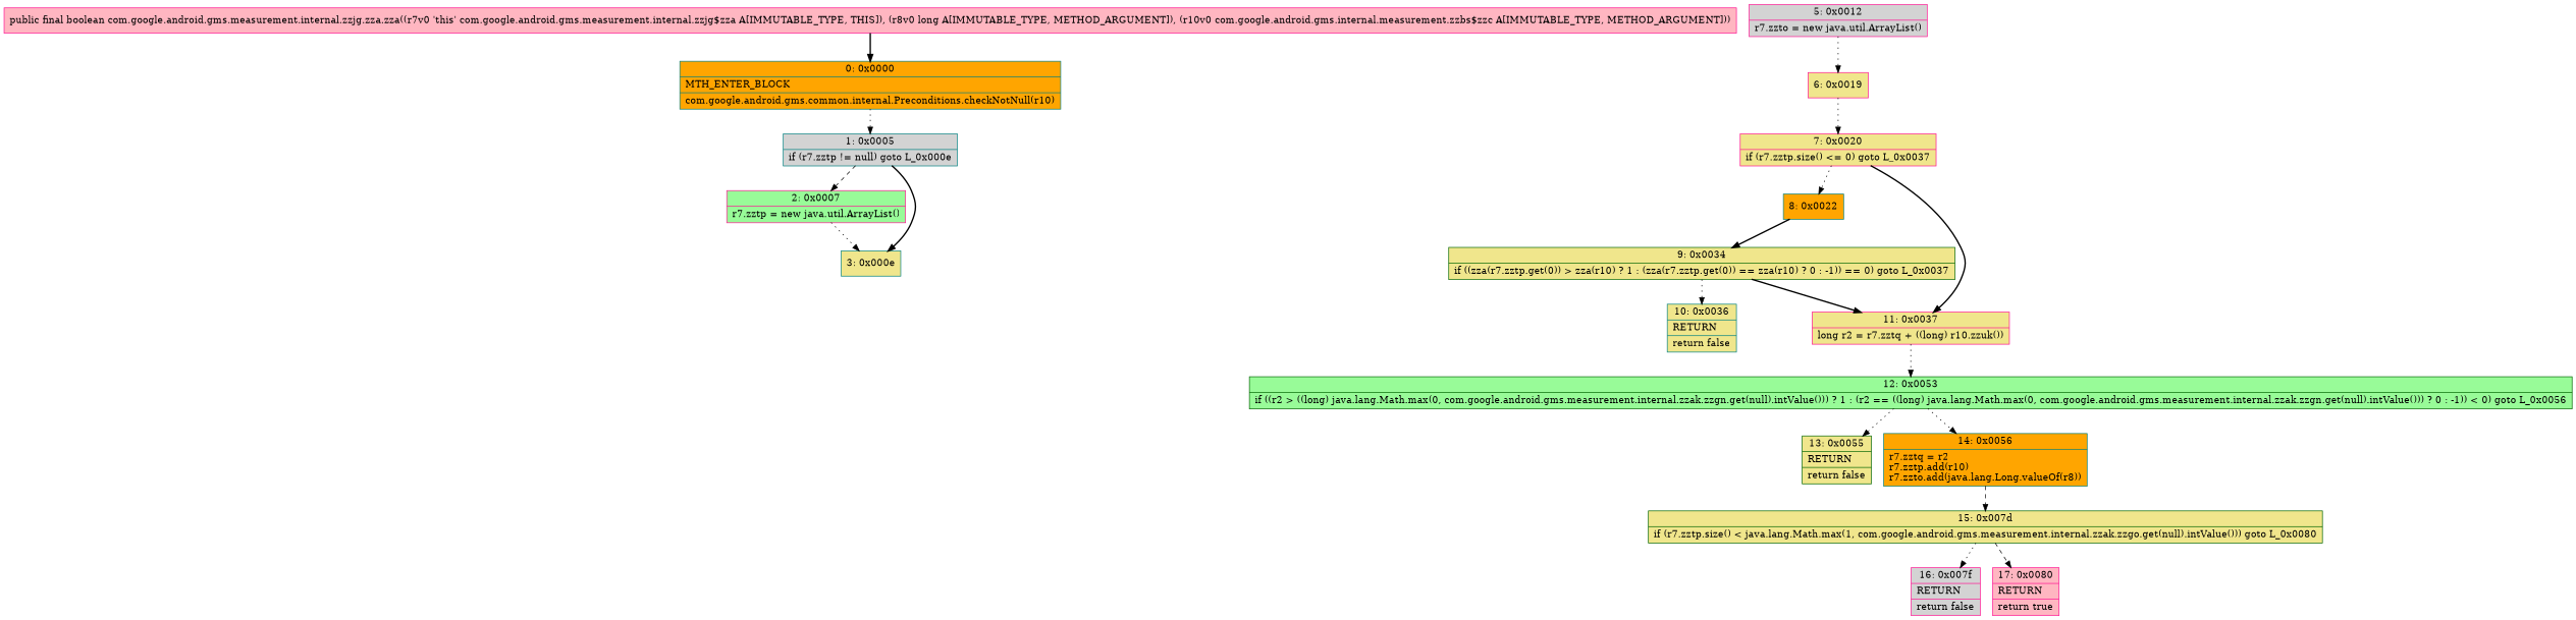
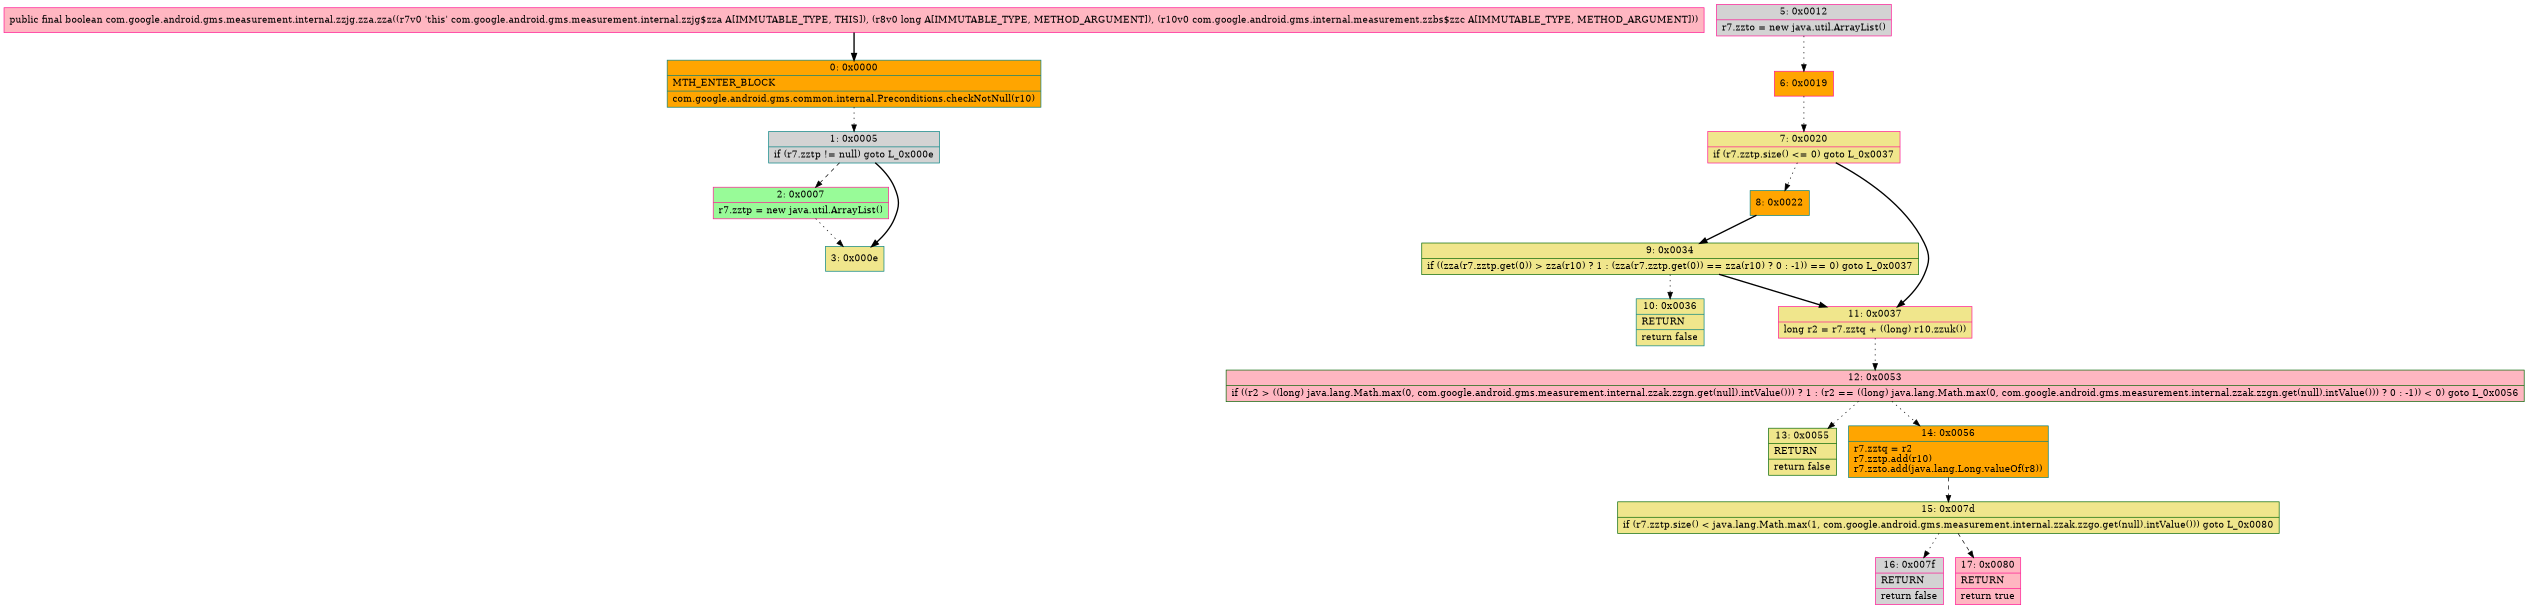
  digraph {
    node [color=deeppink fillcolor=khaki shape=record style=filled]
    edge [style=dotted]
    n1 [color=teal fillcolor=orange label="{0\:\ 0x0000|MTH_ENTER_BLOCK\l|com.google.android.gms.common.internal.Preconditions.checkNotNull(r10)\l}"]
    n2 [color=teal fillcolor=lightgrey label="{1\:\ 0x0005|if (r7.zztp != null) goto L_0x000e\l}"]
    n3 [fillcolor=palegreen label="{2\:\ 0x0007|r7.zztp = new java.util.ArrayList()\l}"]
    n4 [color=teal label="{3\:\ 0x000e}"]
    n5 [fillcolor=lightgrey label="{5\:\ 0x0012|r7.zzto = new java.util.ArrayList()\l}"]
-   n6 [label="{6\:\ 0x0019}"]
+   n6 [fillcolor=orange label="{6\:\ 0x0019}"]
    n7 [label="{7\:\ 0x0020|if (r7.zztp.size() \<= 0) goto L_0x0037\l}"]
    n8 [color=teal fillcolor=orange label="{8\:\ 0x0022}"]
    n9 [label="{11\:\ 0x0037|long r2 = r7.zztq + ((long) r10.zzuk())\l}"]
    n10 [color=darkgreen label="{9\:\ 0x0034|if ((zza(r7.zztp.get(0)) \> zza(r10) ? 1 : (zza(r7.zztp.get(0)) == zza(r10) ? 0 : \-1)) == 0) goto L_0x0037\l}"]
-   n11 [color=darkgreen fillcolor=palegreen label="{12\:\ 0x0053|if ((r2 \> ((long) java.lang.Math.max(0, com.google.android.gms.measurement.internal.zzak.zzgn.get(null).intValue())) ? 1 : (r2 == ((long) java.lang.Math.max(0, com.google.android.gms.measurement.internal.zzak.zzgn.get(null).intValue())) ? 0 : \-1)) \< 0) goto L_0x0056\l}"]
+   n11 [color=darkgreen fillcolor=lightpink label="{12\:\ 0x0053|if ((r2 \> ((long) java.lang.Math.max(0, com.google.android.gms.measurement.internal.zzak.zzgn.get(null).intValue())) ? 1 : (r2 == ((long) java.lang.Math.max(0, com.google.android.gms.measurement.internal.zzak.zzgn.get(null).intValue())) ? 0 : \-1)) \< 0) goto L_0x0056\l}"]
    n12 [color=teal label="{10\:\ 0x0036|RETURN\l|return false\l}"]
    n13 [color=darkgreen label="{13\:\ 0x0055|RETURN\l|return false\l}"]
    n14 [color=teal fillcolor=orange label="{14\:\ 0x0056|r7.zztq = r2\lr7.zztp.add(r10)\lr7.zzto.add(java.lang.Long.valueOf(r8))\l}"]
    n15 [color=darkgreen label="{15\:\ 0x007d|if (r7.zztp.size() \< java.lang.Math.max(1, com.google.android.gms.measurement.internal.zzak.zzgo.get(null).intValue())) goto L_0x0080\l}"]
    n16 [fillcolor=lightgrey label="{16\:\ 0x007f|RETURN\l|return false\l}"]
    n17 [fillcolor=lightpink label="{17\:\ 0x0080|RETURN\l|return true\l}"]
    n18 [fillcolor=lightpink label="{public final boolean com.google.android.gms.measurement.internal.zzjg.zza.zza((r7v0 'this' com.google.android.gms.measurement.internal.zzjg$zza A[IMMUTABLE_TYPE, THIS]), (r8v0 long A[IMMUTABLE_TYPE, METHOD_ARGUMENT]), (r10v0 com.google.android.gms.internal.measurement.zzbs$zzc A[IMMUTABLE_TYPE, METHOD_ARGUMENT])) }"]
    n1 -> n2
    n2 -> n3 [style=dashed]
    n2 -> n4 [style=bold]
    n3 -> n4
    n5 -> n6
    n6 -> n7
    n7 -> n8
    n7 -> n9 [style=bold]
    n8 -> n10 [style=bold]
    n9 -> n11
    n10 -> n9 [style=bold]
    n10 -> n12
    n11 -> n13
    n11 -> n14
    n14 -> n15 [style=dashed]
    n15 -> n16
    n15 -> n17 [style=dashed]
    n18 -> n1 [style=bold]
  }
